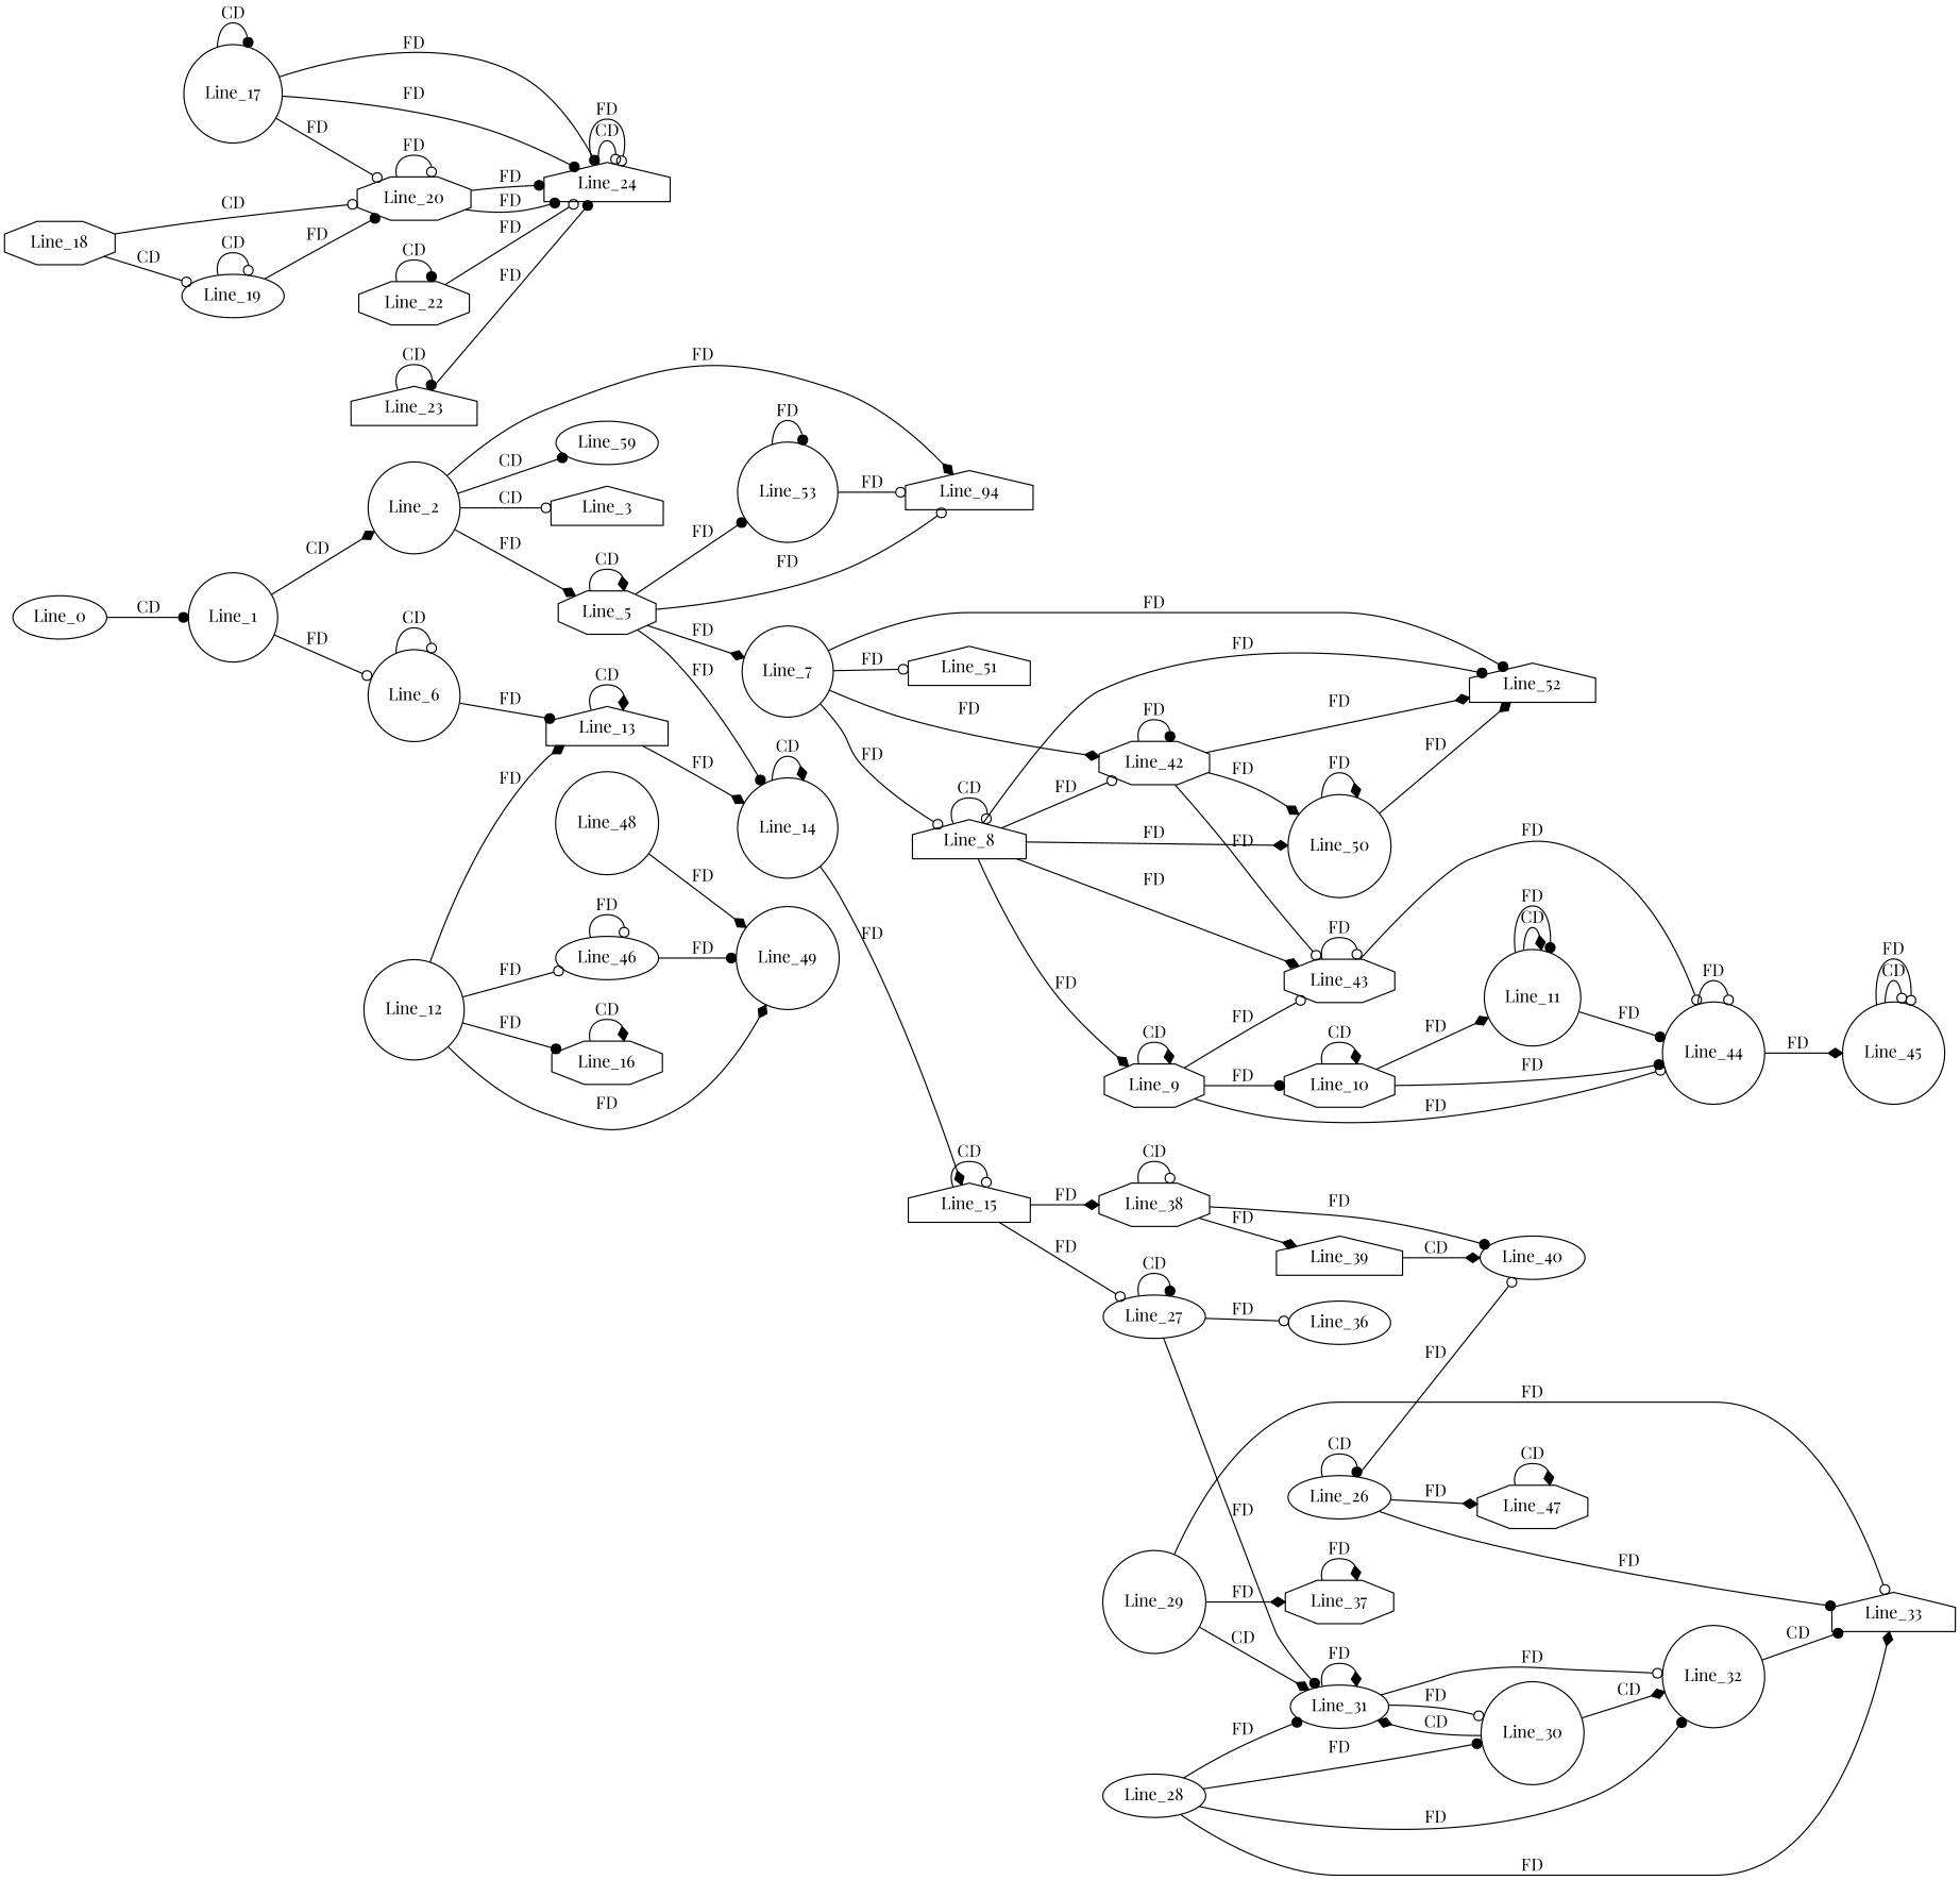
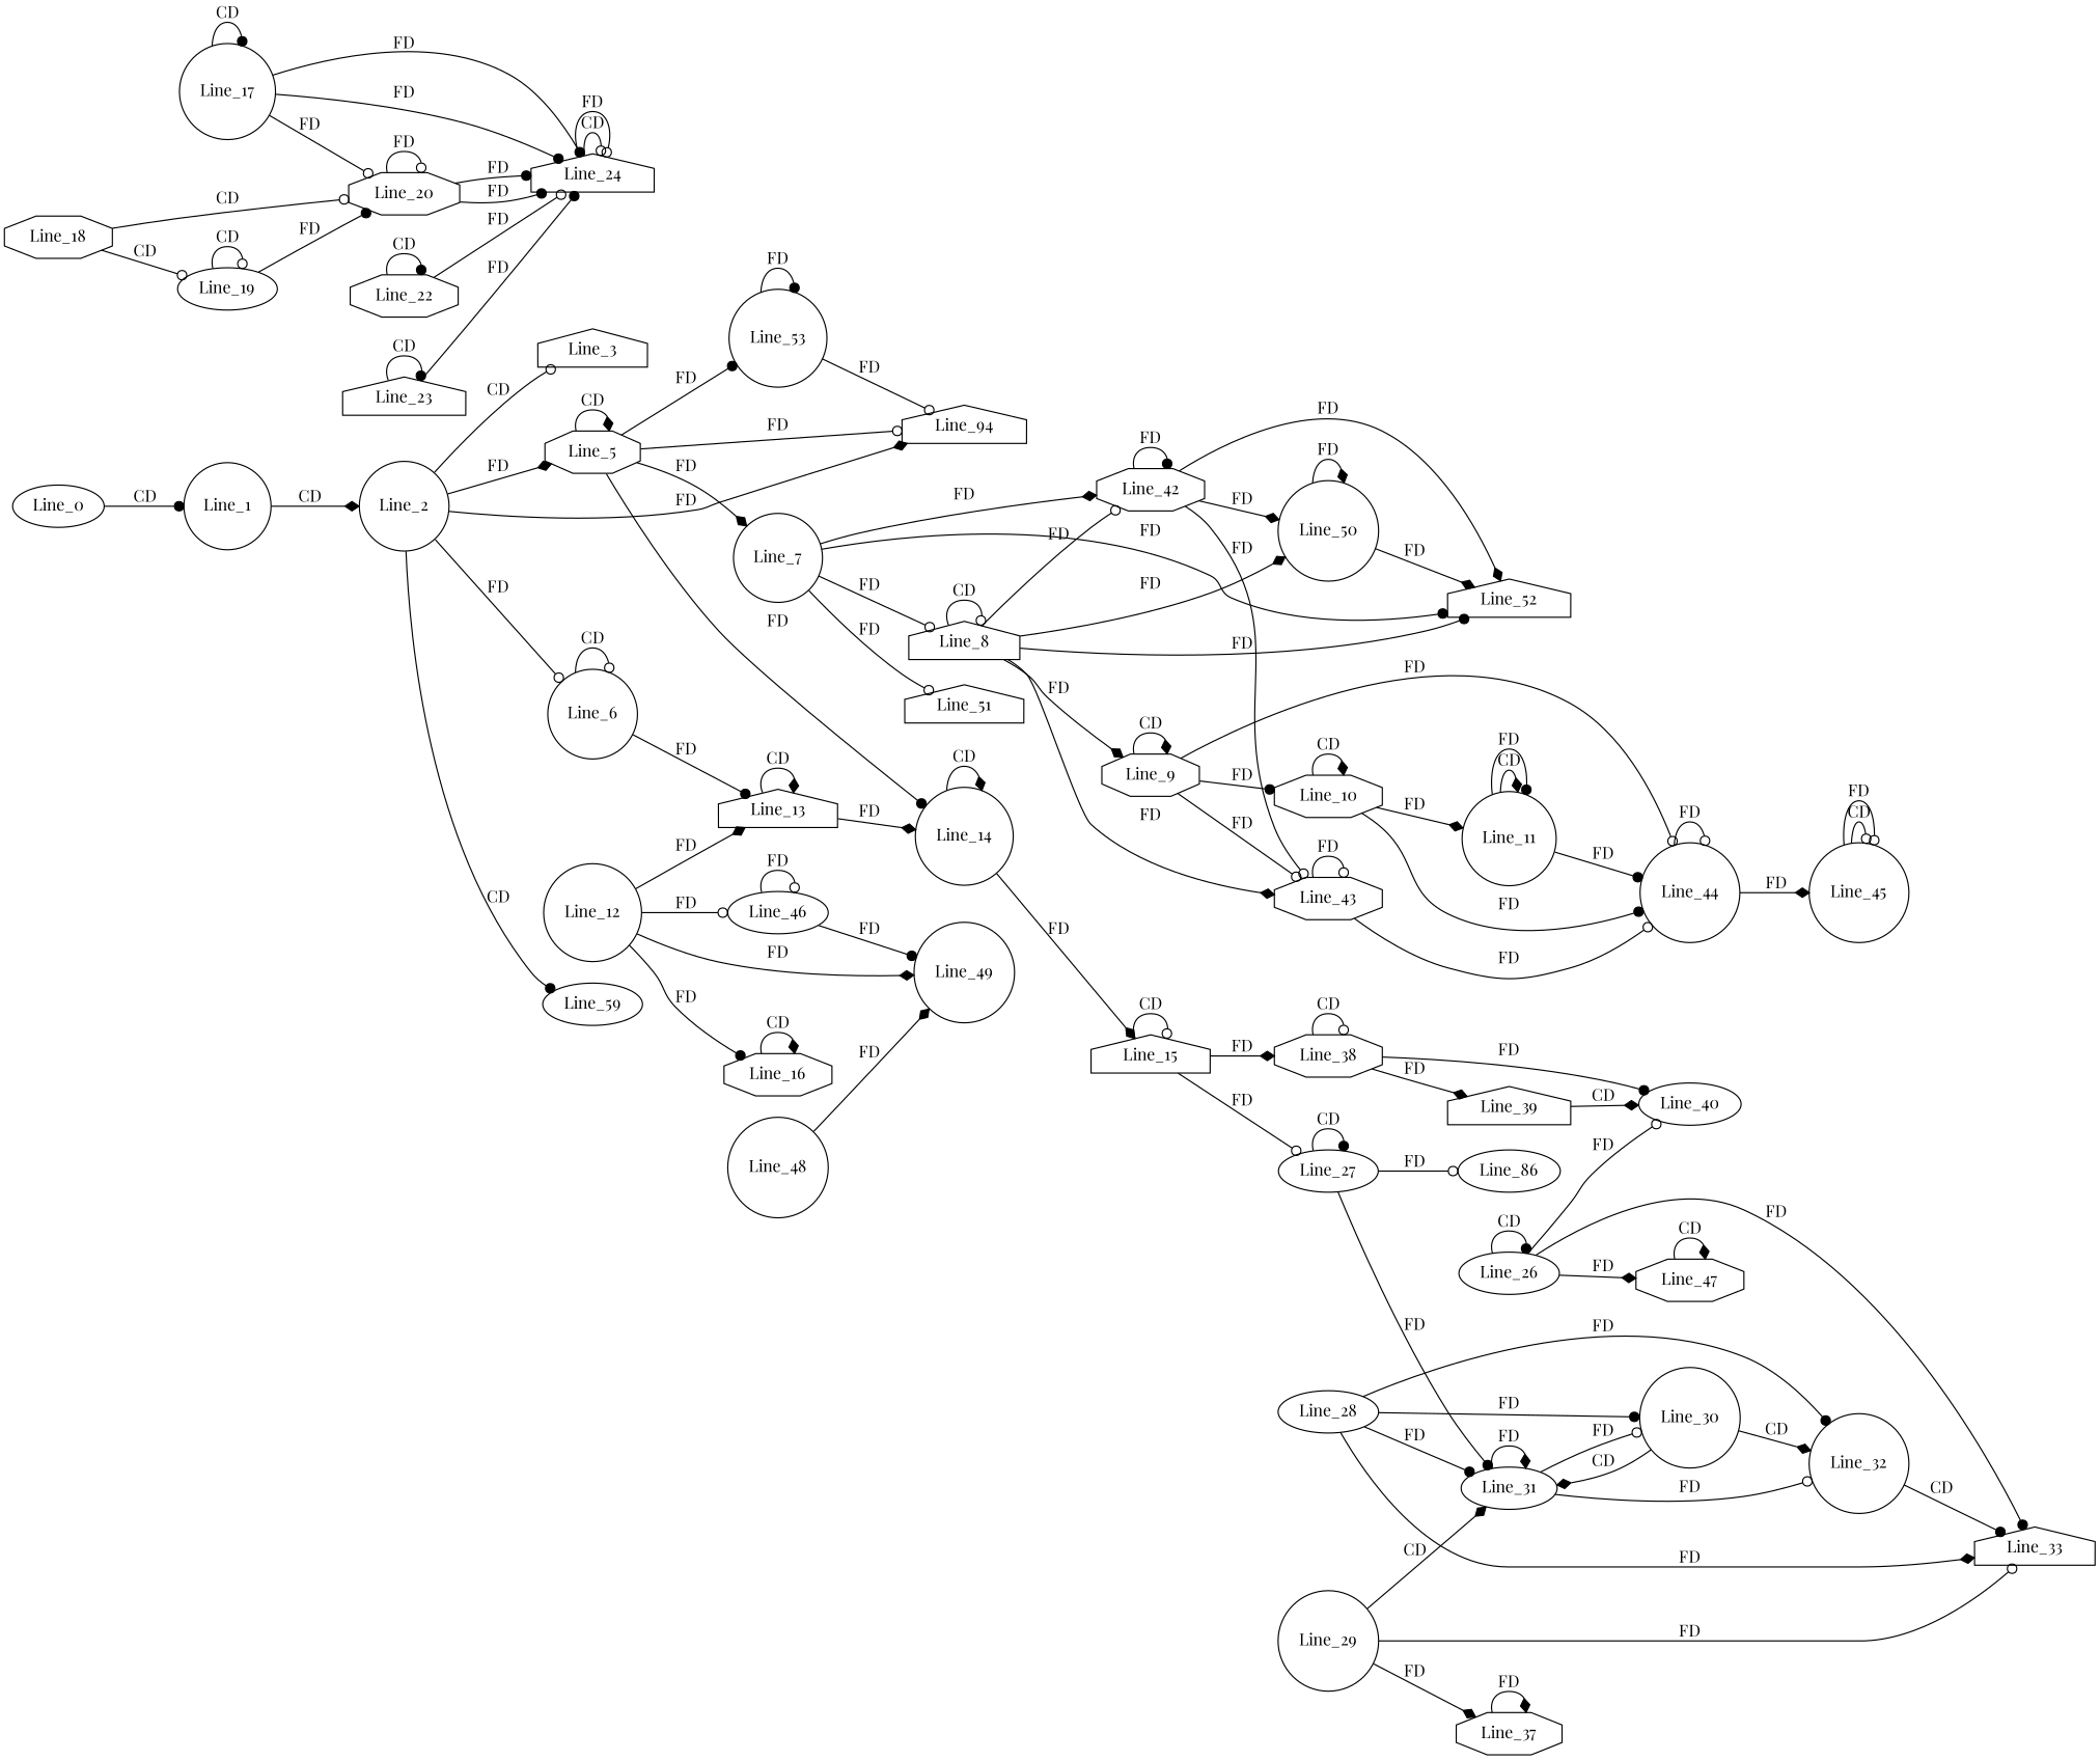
  digraph {
    fontname="Playfair Display"
    rankdir=LR
    node [fontname="Playfair Display" shape=circle]
    edge [arrowhead=diamond fontname="Playfair Display"]
    Line_0 [shape=ellipse]
    Line_1
    Line_2
    Line_3 [shape=house]
    Line_5 [shape=octagon]
    Line_6
    n7 [label=Line_94 shape=house]
    Line_59 [shape=ellipse]
    Line_7
    Line_14
    Line_53
    Line_13 [shape=house]
    Line_8 [shape=house]
    Line_42 [shape=octagon]
    Line_51 [shape=house]
    Line_52 [shape=house]
    Line_15 [shape=house]
    Line_9 [shape=octagon]
    Line_43 [shape=octagon]
    Line_50
    Line_10 [shape=octagon]
    Line_44
    Line_11
    Line_45
    Line_12
    Line_16 [shape=octagon]
    Line_46 [shape=ellipse]
    Line_49
    Line_27 [shape=ellipse]
    Line_38 [shape=octagon]
    Line_31 [shape=ellipse]
-   Line_36 [shape=ellipse]
+   Line_36 [shape=ellipse label=Line_86]
    Line_40 [shape=ellipse]
    Line_39 [shape=house]
    Line_17
    Line_20 [shape=octagon]
    Line_24 [shape=house]
    Line_18 [shape=octagon]
    Line_19 [shape=ellipse]
    Line_22 [shape=octagon]
    Line_23 [shape=house]
    Line_26 [shape=ellipse]
    Line_33 [shape=house]
    Line_47 [shape=octagon]
    Line_30
    Line_32
    Line_28 [shape=ellipse]
    Line_29
    Line_37 [shape=octagon]
    Line_48
    Line_0 -> Line_1 [arrowhead=dot label=CD]
    Line_1 -> Line_2 [label=CD]
    Line_2 -> Line_3 [arrowhead=odot label=CD]
    Line_2 -> Line_5 [label=FD]
-   Line_1 -> Line_6 [arrowhead=odot label=FD]
+   Line_2 -> Line_6 [arrowhead=odot label=FD]
    Line_2 -> n7 [label=FD]
    Line_2 -> Line_59 [arrowhead=dot label=CD]
    Line_5 -> Line_5 [label=CD]
    Line_5 -> n7 [arrowhead=odot label=FD]
    Line_5 -> Line_7 [label=FD]
    Line_5 -> Line_14 [arrowhead=dot label=FD]
    Line_5 -> Line_53 [arrowhead=dot label=FD]
    Line_6 -> Line_6 [arrowhead=odot label=CD]
    Line_6 -> Line_13 [arrowhead=dot label=FD]
    Line_7 -> Line_8 [arrowhead=odot label=FD]
    Line_7 -> Line_42 [label=FD]
    Line_7 -> Line_51 [arrowhead=odot label=FD]
    Line_7 -> Line_52 [arrowhead=dot label=FD]
    Line_14 -> Line_14 [label=CD]
    Line_14 -> Line_15 [label=FD]
    Line_53 -> n7 [arrowhead=odot label=FD]
    Line_53 -> Line_53 [arrowhead=dot label=FD]
    Line_13 -> Line_14 [label=FD]
    Line_13 -> Line_13 [label=CD]
    Line_8 -> Line_8 [arrowhead=odot label=CD]
    Line_8 -> Line_42 [arrowhead=odot label=FD]
    Line_8 -> Line_52 [arrowhead=dot label=FD]
    Line_8 -> Line_9 [label=FD]
    Line_8 -> Line_43 [label=FD]
    Line_8 -> Line_50 [label=FD]
    Line_42 -> Line_42 [arrowhead=dot label=FD]
    Line_42 -> Line_52 [label=FD]
    Line_42 -> Line_43 [arrowhead=odot label=FD]
    Line_42 -> Line_50 [label=FD]
    Line_15 -> Line_15 [arrowhead=odot label=CD]
    Line_15 -> Line_27 [arrowhead=odot label=FD]
    Line_15 -> Line_38 [label=FD]
    Line_9 -> Line_9 [label=CD]
    Line_9 -> Line_43 [arrowhead=odot label=FD]
    Line_9 -> Line_10 [arrowhead=dot label=FD]
    Line_9 -> Line_44 [arrowhead=odot label=FD]
    Line_43 -> Line_43 [arrowhead=odot label=FD]
    Line_43 -> Line_44 [arrowhead=odot label=FD]
    Line_50 -> Line_52 [label=FD]
    Line_50 -> Line_50 [label=FD]
    Line_10 -> Line_10 [label=CD]
    Line_10 -> Line_44 [arrowhead=dot label=FD]
    Line_10 -> Line_11 [label=FD]
    Line_44 -> Line_44 [arrowhead=odot label=FD]
    Line_44 -> Line_45 [label=FD]
    Line_11 -> Line_44 [arrowhead=dot label=FD]
    Line_11 -> Line_11 [label=CD]
    Line_11 -> Line_11 [arrowhead=dot label=FD]
    Line_45 -> Line_45 [arrowhead=odot label=CD]
    Line_45 -> Line_45 [arrowhead=odot label=FD]
    Line_12 -> Line_13 [label=FD]
    Line_12 -> Line_16 [arrowhead=dot label=FD]
    Line_12 -> Line_46 [arrowhead=odot label=FD]
    Line_12 -> Line_49 [label=FD]
    Line_16 -> Line_16 [label=CD]
    Line_46 -> Line_46 [arrowhead=odot label=FD]
    Line_46 -> Line_49 [arrowhead=dot label=FD]
    Line_27 -> Line_27 [arrowhead=dot label=CD]
    Line_27 -> Line_31 [arrowhead=dot label=FD]
    Line_27 -> Line_36 [arrowhead=odot label=FD]
    Line_38 -> Line_38 [arrowhead=odot label=CD]
    Line_38 -> Line_40 [arrowhead=dot label=FD]
    Line_38 -> Line_39 [label=FD]
    Line_31 -> Line_31 [label=FD]
    Line_31 -> Line_30 [arrowhead=odot label=FD]
    Line_31 -> Line_32 [arrowhead=odot label=FD]
    Line_39 -> Line_40 [label=CD]
    Line_17 -> Line_17 [arrowhead=dot label=CD]
    Line_17 -> Line_20 [arrowhead=odot label=FD]
    Line_17 -> Line_24 [arrowhead=dot label=FD]
    Line_17 -> Line_24 [arrowhead=dot label=FD]
    Line_20 -> Line_20 [arrowhead=odot label=FD]
    Line_20 -> Line_24 [arrowhead=dot label=FD]
    Line_20 -> Line_24 [arrowhead=dot label=FD]
    Line_24 -> Line_24 [arrowhead=odot label=CD]
    Line_24 -> Line_24 [arrowhead=odot label=FD]
    Line_18 -> Line_20 [arrowhead=odot label=CD]
    Line_18 -> Line_19 [arrowhead=odot label=CD]
    Line_19 -> Line_20 [arrowhead=dot label=FD]
    Line_19 -> Line_19 [arrowhead=odot label=CD]
    Line_22 -> Line_24 [arrowhead=odot label=FD]
    Line_22 -> Line_22 [arrowhead=dot label=CD]
    Line_23 -> Line_24 [arrowhead=dot label=FD]
    Line_23 -> Line_23 [arrowhead=dot label=CD]
    Line_26 -> Line_40 [arrowhead=odot label=FD]
    Line_26 -> Line_26 [arrowhead=dot label=CD]
    Line_26 -> Line_33 [arrowhead=dot label=FD]
    Line_26 -> Line_47 [label=FD]
    Line_47 -> Line_47 [label=CD]
    Line_30 -> Line_31 [label=CD]
    Line_30 -> Line_32 [label=CD]
    Line_32 -> Line_33 [arrowhead=dot label=CD]
    Line_28 -> Line_31 [arrowhead=dot label=FD]
    Line_28 -> Line_33 [label=FD]
    Line_28 -> Line_30 [arrowhead=dot label=FD]
    Line_28 -> Line_32 [arrowhead=dot label=FD]
    Line_29 -> Line_31 [label=CD]
    Line_29 -> Line_33 [arrowhead=odot label=FD]
    Line_29 -> Line_37 [label=FD]
    Line_37 -> Line_37 [label=FD]
    Line_48 -> Line_49 [label=FD]
  }
